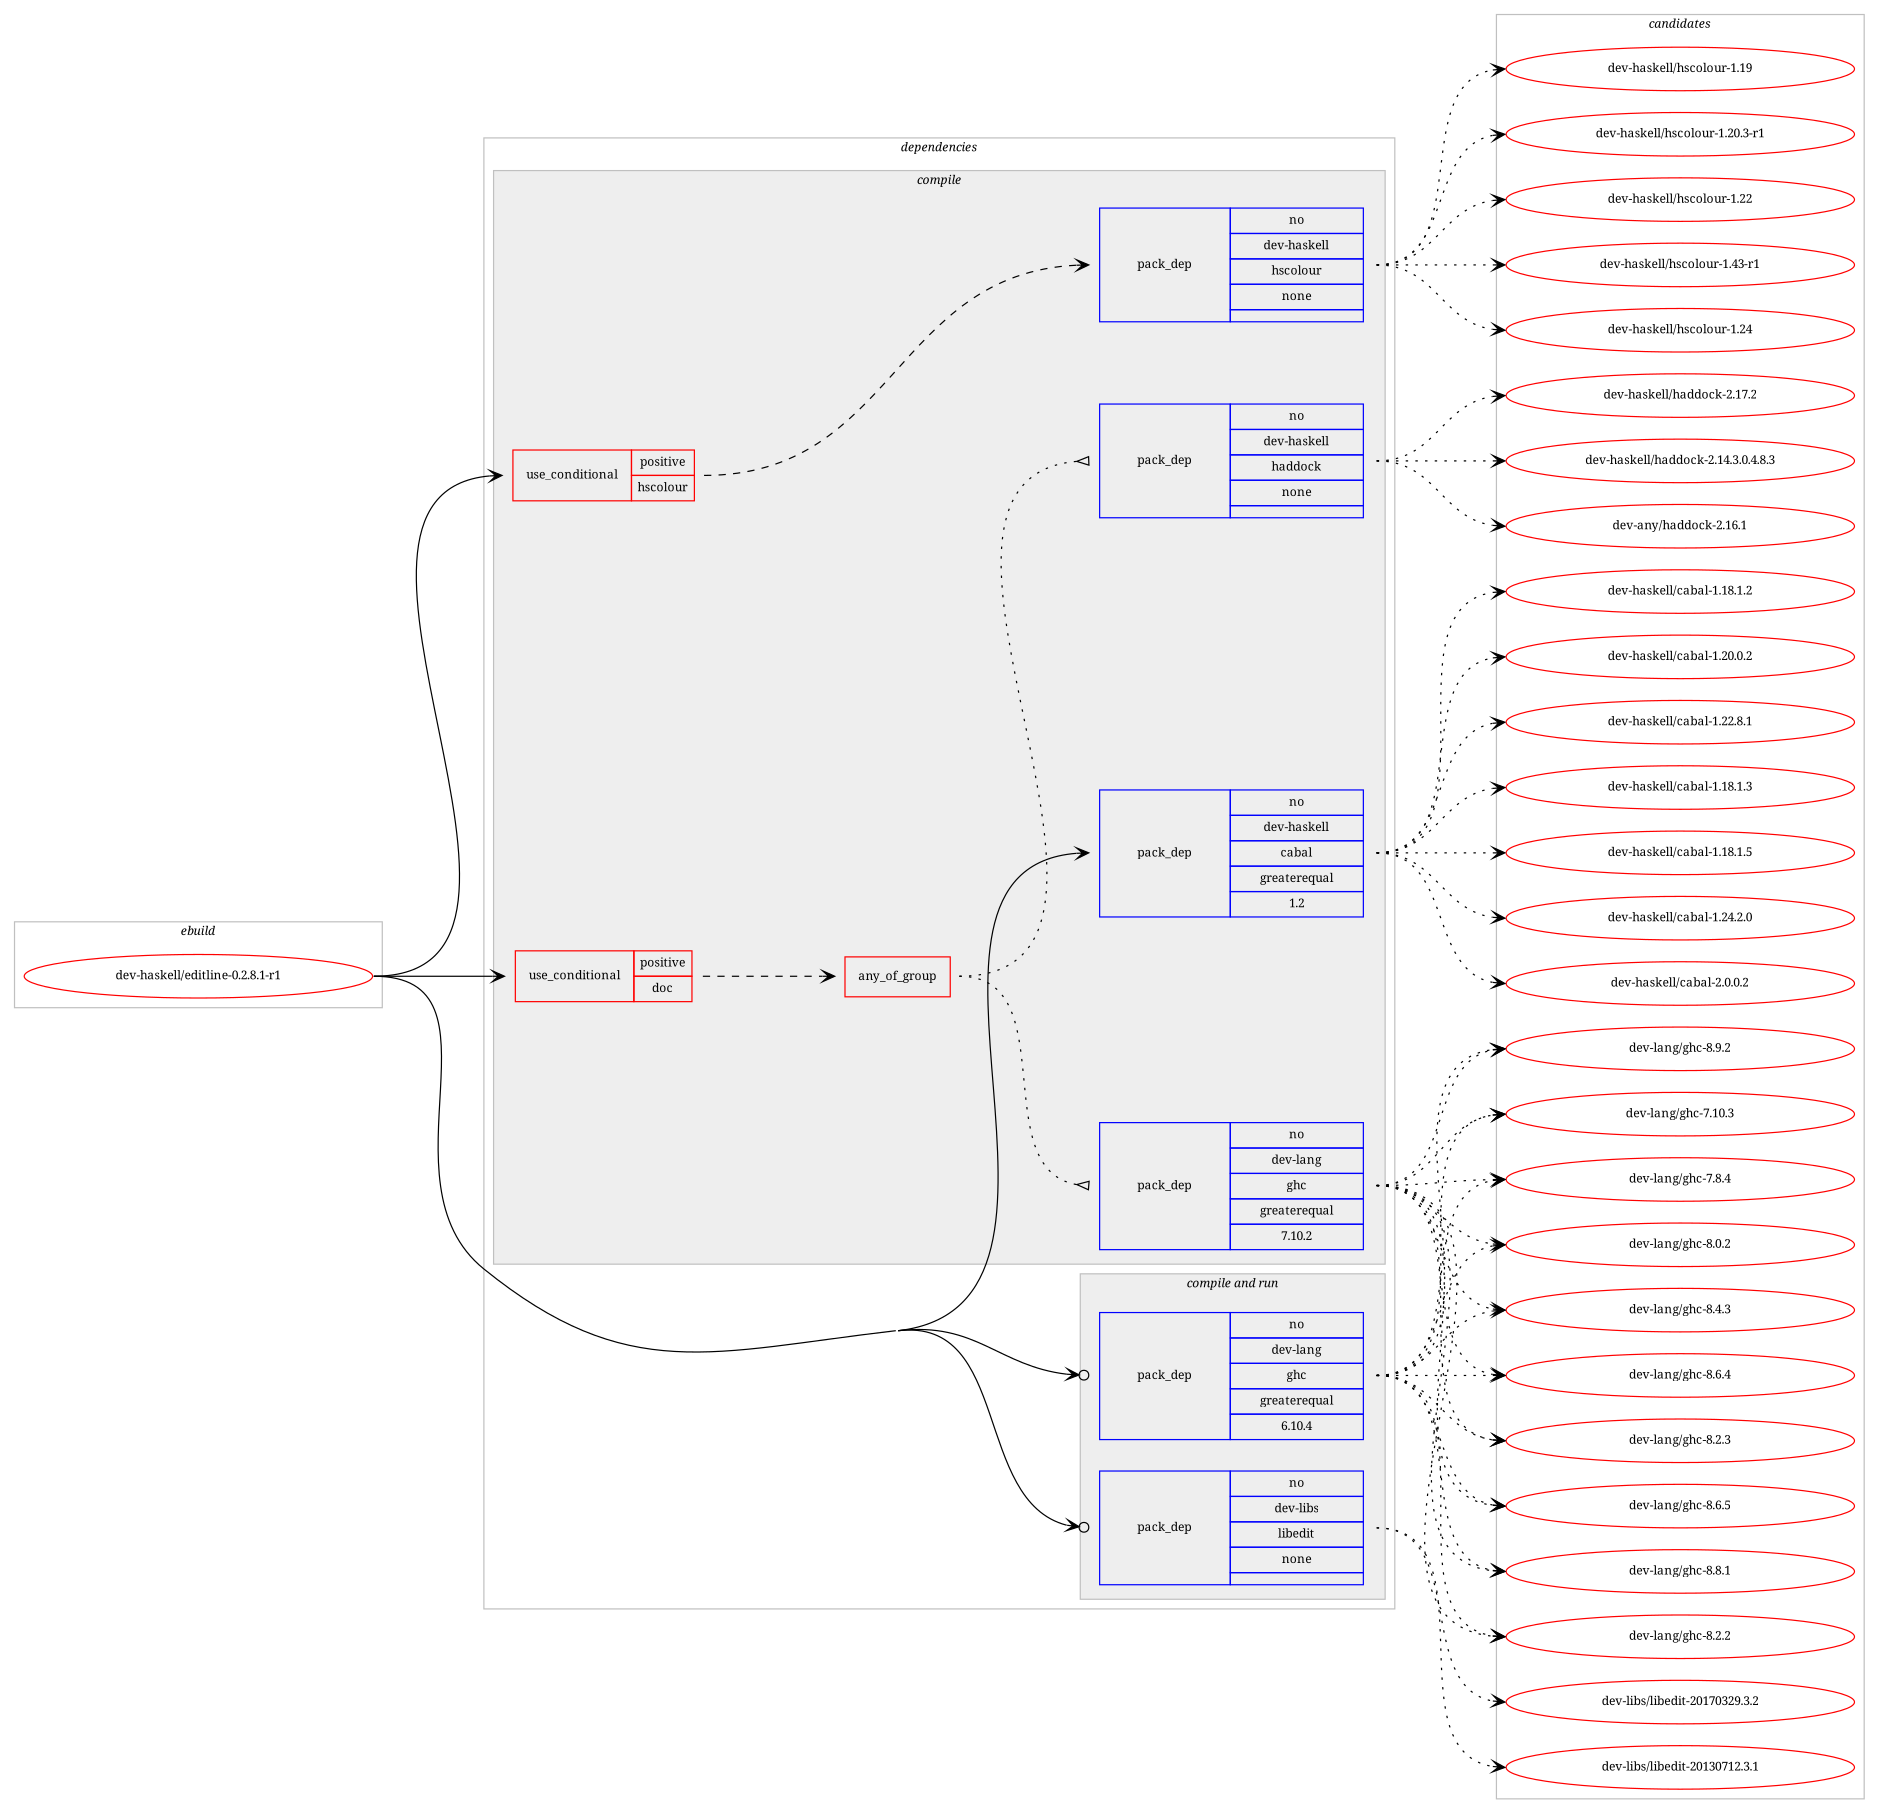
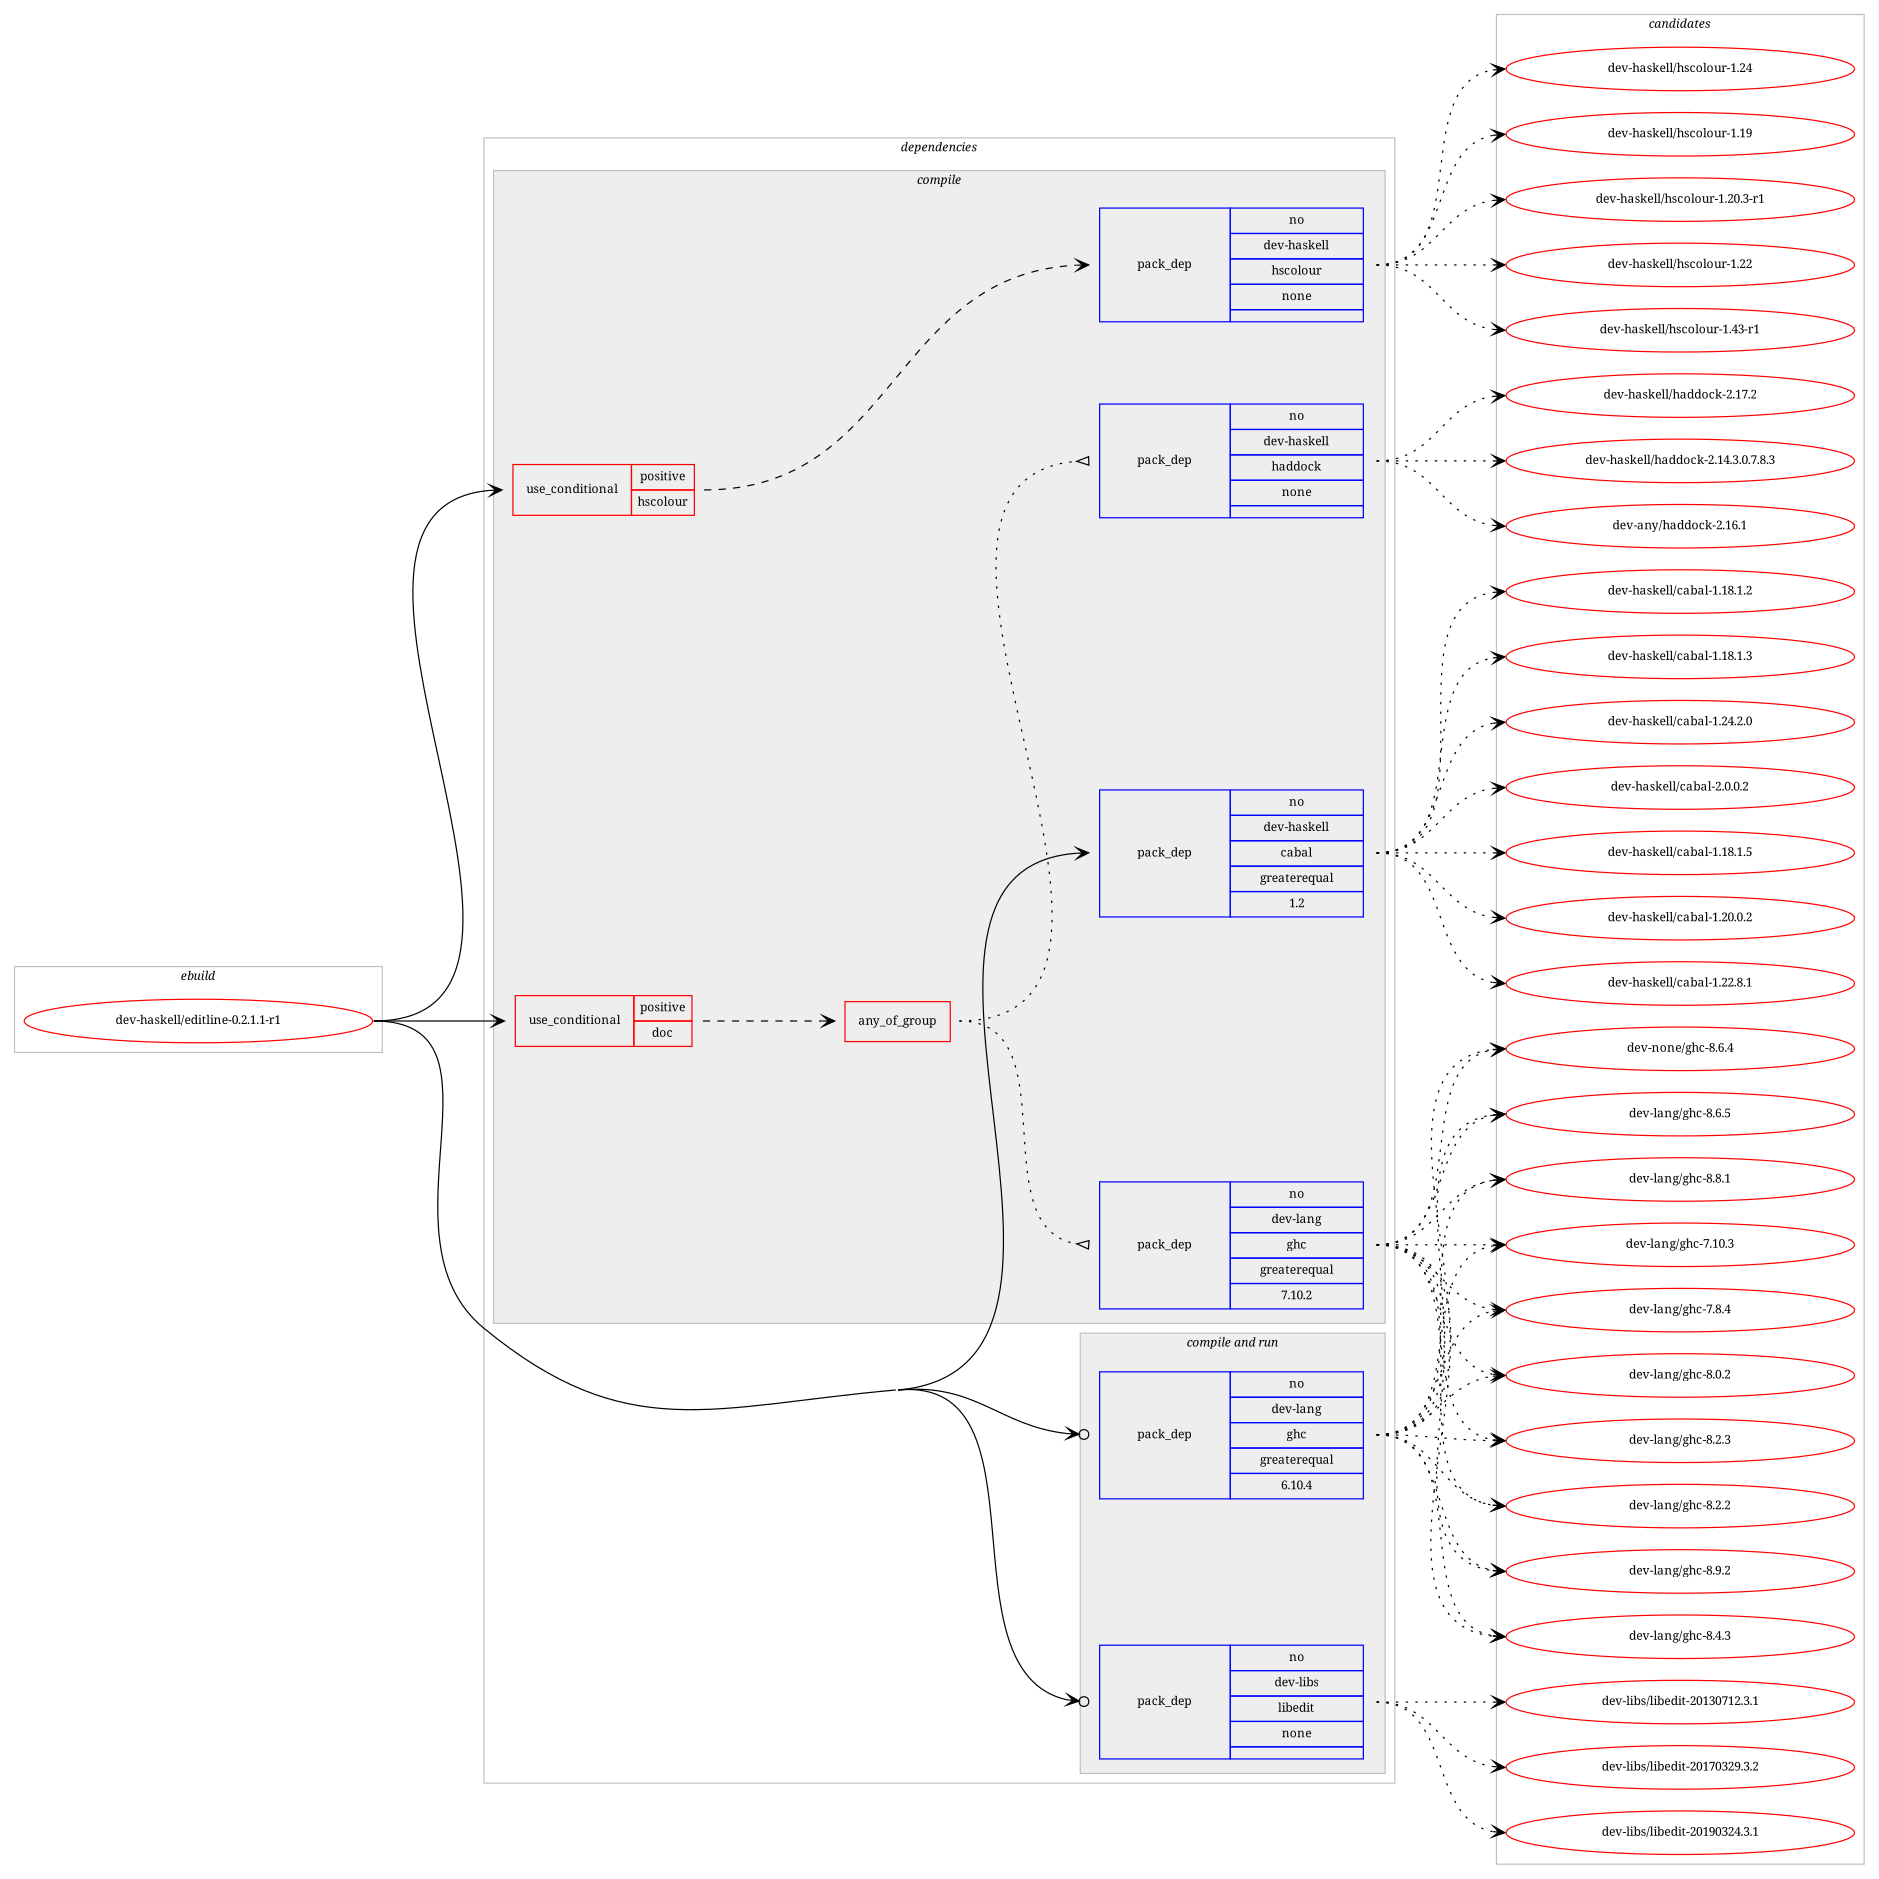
  digraph {
    compound=true
    concentrate=true
    fontname="Noto Serif"
    fontsize=10
    newrank=true
    rankdir=LR
    ranksep=1.5
    node [color=red fontname="Noto Serif" fontsize=10]
    edge [arrowhead=vee fontname="Noto Serif" headport=w style=dotted tailport=e weight=100]
-   n1 [label="dev-haskell/editline-0.2.8.1-r1" width=4]
+   n1 [label="dev-haskell/editline-0.2.1.1-r1" width=4]
    n2 [color=blue label=<<TABLE BORDER="0" CELLBORDER="1" CELLSPACING="0" CELLPADDING="4" WIDTH="220"><TR><TD ROWSPAN="6" CELLPADDING="30">pack_dep</TD></TR><TR><TD WIDTH="110">no</TD></TR><TR><TD>dev-haskell</TD></TR><TR><TD>haddock</TD></TR><TR><TD>none</TD></TR><TR><TD></TD></TR></TABLE>> shape=none]
    n3 [color=blue label=<<TABLE BORDER="0" CELLBORDER="1" CELLSPACING="0" CELLPADDING="4" WIDTH="220"><TR><TD ROWSPAN="6" CELLPADDING="30">pack_dep</TD></TR><TR><TD WIDTH="110">no</TD></TR><TR><TD>dev-lang</TD></TR><TR><TD>ghc</TD></TR><TR><TD>greaterequal</TD></TR><TR><TD>7.10.2</TD></TR></TABLE>> shape=none]
    n4 [label=<<TABLE BORDER="0" CELLBORDER="1" CELLSPACING="0" CELLPADDING="4"><TR><TD CELLPADDING="10">any_of_group</TD></TR></TABLE>> shape=none]
    n5 [label=<<TABLE BORDER="0" CELLBORDER="1" CELLSPACING="0" CELLPADDING="4"><TR><TD ROWSPAN="3" CELLPADDING="10">use_conditional</TD></TR><TR><TD>positive</TD></TR><TR><TD>doc</TD></TR></TABLE>> shape=none]
    n6 [color=blue label=<<TABLE BORDER="0" CELLBORDER="1" CELLSPACING="0" CELLPADDING="4" WIDTH="220"><TR><TD ROWSPAN="6" CELLPADDING="30">pack_dep</TD></TR><TR><TD WIDTH="110">no</TD></TR><TR><TD>dev-haskell</TD></TR><TR><TD>hscolour</TD></TR><TR><TD>none</TD></TR><TR><TD></TD></TR></TABLE>> shape=none]
    n7 [label=<<TABLE BORDER="0" CELLBORDER="1" CELLSPACING="0" CELLPADDING="4"><TR><TD ROWSPAN="3" CELLPADDING="10">use_conditional</TD></TR><TR><TD>positive</TD></TR><TR><TD>hscolour</TD></TR></TABLE>> shape=none]
    n8 [color=blue label=<<TABLE BORDER="0" CELLBORDER="1" CELLSPACING="0" CELLPADDING="4" WIDTH="220"><TR><TD ROWSPAN="6" CELLPADDING="30">pack_dep</TD></TR><TR><TD WIDTH="110">no</TD></TR><TR><TD>dev-haskell</TD></TR><TR><TD>cabal</TD></TR><TR><TD>greaterequal</TD></TR><TR><TD>1.2</TD></TR></TABLE>> shape=none]
    n9 [color=blue label=<<TABLE BORDER="0" CELLBORDER="1" CELLSPACING="0" CELLPADDING="4" WIDTH="220"><TR><TD ROWSPAN="6" CELLPADDING="30">pack_dep</TD></TR><TR><TD WIDTH="110">no</TD></TR><TR><TD>dev-lang</TD></TR><TR><TD>ghc</TD></TR><TR><TD>greaterequal</TD></TR><TR><TD>6.10.4</TD></TR></TABLE>> shape=none]
    n10 [color=blue label=<<TABLE BORDER="0" CELLBORDER="1" CELLSPACING="0" CELLPADDING="4" WIDTH="220"><TR><TD ROWSPAN="6" CELLPADDING="30">pack_dep</TD></TR><TR><TD WIDTH="110">no</TD></TR><TR><TD>dev-libs</TD></TR><TR><TD>libedit</TD></TR><TR><TD>none</TD></TR><TR><TD></TD></TR></TABLE>> shape=none]
-   n11 [label="dev-haskell/haddock-2.14.3.0.4.8.3" width=4]
+   n11 [label="dev-haskell/haddock-2.14.3.0.7.8.3" width=4]
    n12 [label="dev-any/haddock-2.16.1" width=4]
    n13 [label="dev-haskell/haddock-2.17.2" width=4]
    n14 [label="dev-lang/ghc-7.10.3" width=4]
    n15 [label="dev-lang/ghc-7.8.4" width=4]
    n16 [label="dev-lang/ghc-8.0.2" width=4]
    n17 [label="dev-lang/ghc-8.2.3" width=4]
    n18 [label="dev-lang/ghc-8.2.2" width=4]
    n19 [label="dev-lang/ghc-8.9.2" width=4]
    n20 [label="dev-lang/ghc-8.4.3" width=4]
-   n21 [label="dev-lang/ghc-8.6.4" width=4]
+   n21 [label="dev-none/ghc-8.6.4" width=4]
    n22 [label="dev-lang/ghc-8.6.5" width=4]
    n23 [label="dev-lang/ghc-8.8.1" width=4]
    n24 [label="dev-haskell/hscolour-1.19" width=4]
    n25 [label="dev-haskell/hscolour-1.20.3-r1" width=4]
    n26 [label="dev-haskell/hscolour-1.22" width=4]
    n27 [label="dev-haskell/hscolour-1.43-r1" width=4]
    n28 [label="dev-haskell/hscolour-1.24" width=4]
    n29 [label="dev-haskell/cabal-1.18.1.2" width=4]
    n30 [label="dev-haskell/cabal-1.18.1.3" width=4]
    n31 [label="dev-haskell/cabal-1.18.1.5" width=4]
    n32 [label="dev-haskell/cabal-1.20.0.2" width=4]
    n33 [label="dev-haskell/cabal-1.22.8.1" width=4]
    n34 [label="dev-haskell/cabal-1.24.2.0" width=4]
    n35 [label="dev-haskell/cabal-2.0.0.2" width=4]
    n36 [label="dev-libs/libedit-20130712.3.1" width=4]
    n37 [label="dev-libs/libedit-20170329.3.2" width=4]
+   n38 [label="dev-libs/libedit-20190324.3.1" width=4]
    subgraph cluster_1 {
      color=gray
      label=<<i>ebuild</i>>
      rank=same
      n1
    }
    subgraph cluster_2 {
      color=gray
      label=<<i>dependencies</i>>
      subgraph cluster_3 {
        color=gray
        fillcolor="#eeeeee"
        label=<<i>compile</i>>
        style=filled
        subgraph sub_4 {
          color=gray
          fillcolor="#eeeeee"
          label=<<i>compile</i>>
          style=filled
          n5
          subgraph sub_5 {
            color=gray
            fillcolor="#eeeeee"
            label=<<i>compile</i>>
            style=filled
            n4
            subgraph sub_6 {
              color=gray
              fillcolor="#eeeeee"
              label=<<i>compile</i>>
              style=filled
              n2
            }
            subgraph sub_7 {
              color=gray
              fillcolor="#eeeeee"
              label=<<i>compile</i>>
              style=filled
              n3
            }
          }
        }
        subgraph sub_8 {
          color=gray
          fillcolor="#eeeeee"
          label=<<i>compile</i>>
          style=filled
          n7
          subgraph sub_9 {
            color=gray
            fillcolor="#eeeeee"
            label=<<i>compile</i>>
            style=filled
            n6
          }
        }
        subgraph sub_10 {
          color=gray
          fillcolor="#eeeeee"
          label=<<i>compile</i>>
          style=filled
          n8
        }
      }
      subgraph cluster_11 {
        color=gray
        fillcolor="#eeeeee"
        label=<<i>compile and run</i>>
        style=filled
        subgraph sub_12 {
          color=gray
          fillcolor="#eeeeee"
          label=<<i>compile and run</i>>
          style=filled
          n9
        }
        subgraph sub_13 {
          color=gray
          fillcolor="#eeeeee"
          label=<<i>compile and run</i>>
          style=filled
          n10
        }
      }
      subgraph cluster_14 {
        color=gray
        fillcolor="#eeeeee"
        label=<<i>run</i>>
        style=filled
      }
    }
    subgraph cluster_15 {
      color=gray
      label=<<i>candidates</i>>
      rank=same
      subgraph sub_16 {
        color=black
        label=<<i>candidates</i>>
        nodesep=1
        rank=same
        n11
        n12
        n13
      }
      subgraph sub_17 {
        color=black
        label=<<i>candidates</i>>
        nodesep=1
        rank=same
        n14
        n15
        n16
        n17
        n18
        n19
        n20
        n21
        n22
        n23
      }
      subgraph sub_18 {
        color=black
        label=<<i>candidates</i>>
        nodesep=1
        rank=same
        n24
        n25
        n26
        n27
        n28
      }
      subgraph sub_19 {
        color=black
        label=<<i>candidates</i>>
        nodesep=1
        rank=same
        n29
        n30
        n31
        n32
        n33
        n34
        n35
      }
      subgraph sub_20 {
        color=black
        label=<<i>candidates</i>>
        nodesep=1
        rank=same
        n14
        n15
        n16
        n17
        n18
        n19
        n20
        n21
        n22
        n23
      }
      subgraph sub_21 {
        color=black
        label=<<i>candidates</i>>
        nodesep=1
        rank=same
        n36
        n37
+       n38
      }
    }
    n1 -> n5 [style=solid weight=20]
    n1 -> n7 [style=solid weight=20]
    n1 -> n8 [style=solid weight=20]
    n1 -> n9 [arrowhead=odotvee style=solid weight=20]
    n1 -> n10 [arrowhead=odotvee style=solid weight=20]
    n2 -> n11
    n2 -> n12
    n2 -> n13
    n3 -> n14
    n3 -> n15
    n3 -> n16
    n3 -> n17
    n3 -> n18
    n3 -> n19
    n3 -> n20
    n3 -> n21
    n3 -> n22
    n3 -> n23
    n4 -> n2 [arrowhead=oinv weight=20]
    n4 -> n3 [arrowhead=oinv weight=20]
    n5 -> n4 [style=dashed weight=20]
    n6 -> n24
    n6 -> n25
    n6 -> n26
    n6 -> n27
    n6 -> n28
    n7 -> n6 [style=dashed weight=20]
    n8 -> n29
    n8 -> n30
    n8 -> n31
    n8 -> n32
    n8 -> n33
    n8 -> n34
    n8 -> n35
    n9 -> n14
    n9 -> n15
    n9 -> n16
    n9 -> n17
    n9 -> n18
    n9 -> n19
    n9 -> n20
    n9 -> n21
    n9 -> n22
    n9 -> n23
    n10 -> n36
    n10 -> n37
+   n10 -> n38
  }
